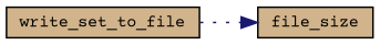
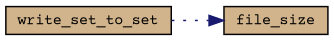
  digraph {
    rankdir=LR
    fontname="Courier Prime"
    node [color=black fillcolor=tan fontname="Courier Prime" fontsize=10 shape=record style=filled]
-   n1 [fontcolor=black height=0.2 label=write_set_to_file width=0.4]
+   n1 [fontcolor=black height=0.2 label=write_set_to_set width=0.4]
    n2 [height=0.2 label=file_size width=0.4]
    n1 -> n2 [color=midnightblue fontname="Courier Prime" fontsize=10 labelfontname=Helvetica labelfontsize=10 style=dotted]
  }
